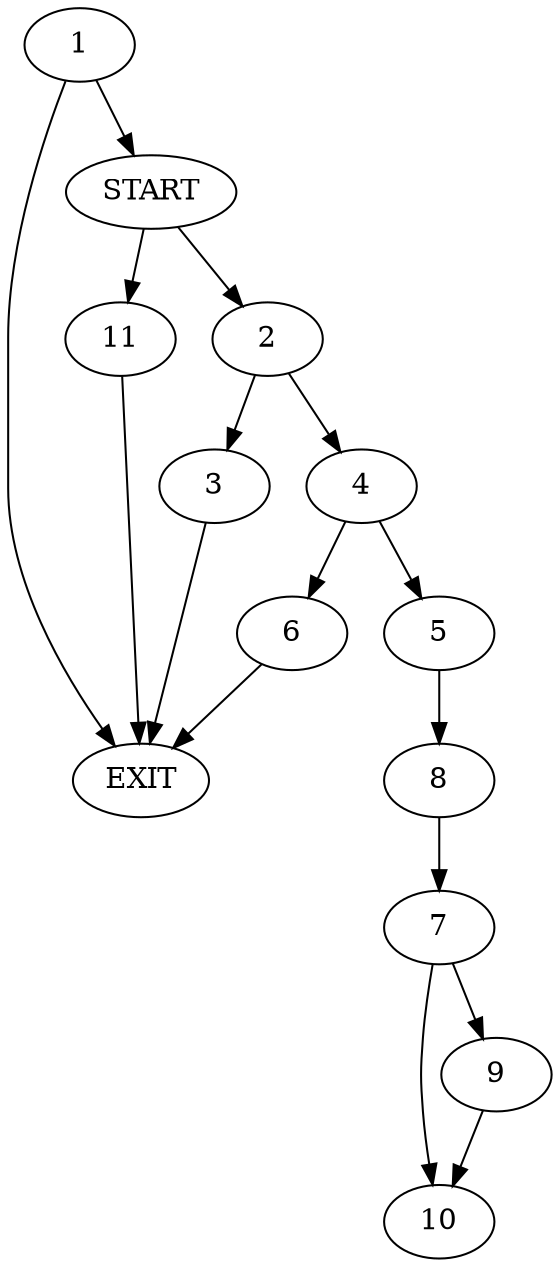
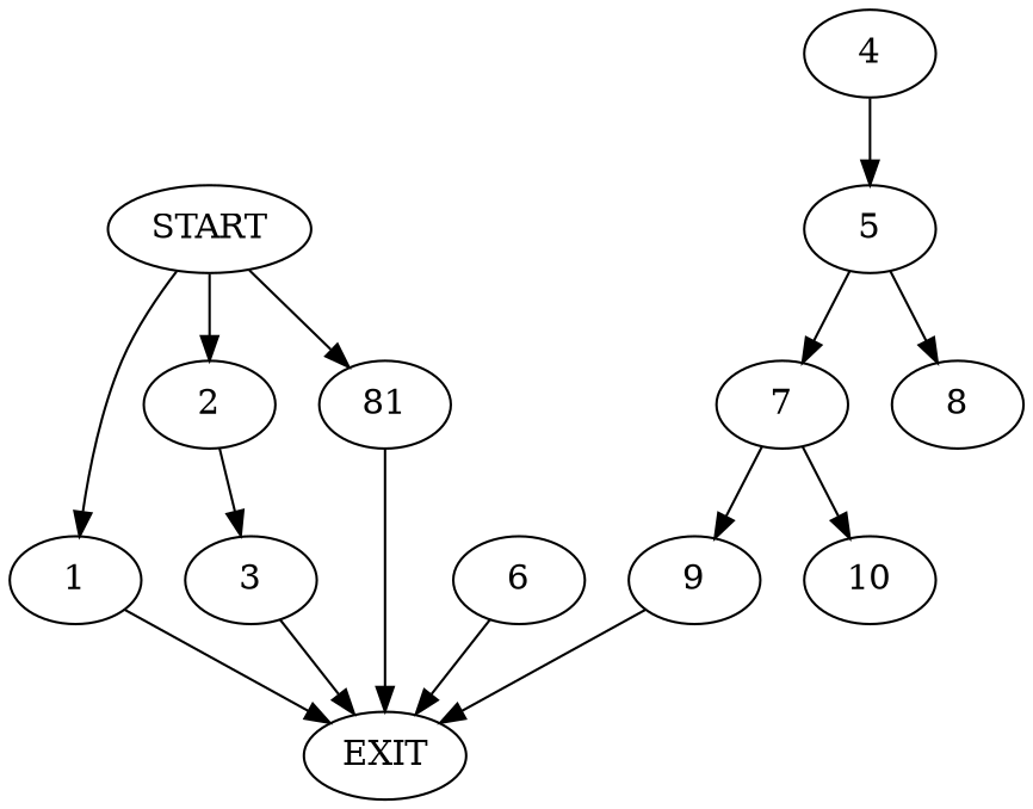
  digraph {
    n1 [label=START]
    1
    2
-   11
+   11 [label=81]
    n5 [label=EXIT]
    3
    4
    5
    6
    7
    8
    9
    10
-   1 -> n1
+   n1 -> 1
    n1 -> 2
    n1 -> 11
    1 -> n5
    2 -> 3
-   2 -> 4
    11 -> n5
    3 -> n5
    4 -> 5
-   4 -> 6
-   8 -> 7
+   5 -> 7
    5 -> 8
    6 -> n5
    7 -> 9
    7 -> 10
-   9 -> 10
+   9 -> n5
  }
